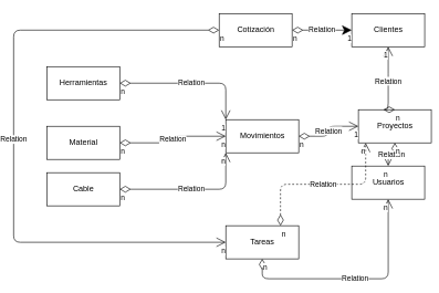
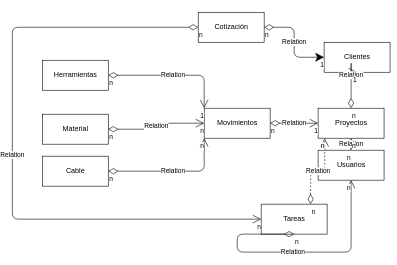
  <mxCell id="0" />
  <mxCell id="1" parent="0" />
- <mxCell id="2" value="Proyectos" style="html=1;" vertex="1" parent="1"><mxGeometry x="540" y="165" width="110" height="50" as="geometry" /></mxCell>
- <mxCell id="3" value="Clientes" style="html=1;" vertex="1" parent="1"><mxGeometry x="530" y="20" width="110" height="50" as="geometry" /></mxCell>
+ <mxCell id="2" value="Proyectos" style="html=1;" vertex="1" parent="1"><mxGeometry x="530" y="180" width="110" height="50" as="geometry" /></mxCell>
+ <mxCell id="3" value="Clientes" style="html=1;" vertex="1" parent="1"><mxGeometry x="540" y="70" width="110" height="50" as="geometry" /></mxCell>
  <mxCell id="4" value="Herramientas" style="html=1;" vertex="1" parent="1"><mxGeometry x="70" y="100" width="110" height="50" as="geometry" /></mxCell>
  <mxCell id="5" value="Usuarios" style="html=1;" vertex="1" parent="1"><mxGeometry x="530" y="250" width="110" height="50" as="geometry" /></mxCell>
- <mxCell id="6" value="Tareas" style="html=1;" vertex="1" parent="1"><mxGeometry x="340" y="340" width="110" height="50" as="geometry" /></mxCell>
+ <mxCell id="6" value="Tareas" style="html=1;" vertex="1" parent="1"><mxGeometry x="435" y="340" width="110" height="50" as="geometry" /></mxCell>
  <mxCell id="7" value="Cotización" style="html=1;" vertex="1" parent="1"><mxGeometry x="330" y="20" width="110" height="50" as="geometry" /></mxCell>
  <mxCell id="8" value="Cable" style="html=1;" vertex="1" parent="1"><mxGeometry x="70" y="260" width="110" height="50" as="geometry" /></mxCell>
  <mxCell id="9" value="Material" style="html=1;" vertex="1" parent="1"><mxGeometry x="70" y="190" width="110" height="50" as="geometry" /></mxCell>
  <mxCell id="10" value="Movimientos" style="html=1;" vertex="1" parent="1"><mxGeometry x="340" y="180" width="110" height="50" as="geometry" /></mxCell>
  <mxCell id="11" value="Relation" style="endArrow=open;html=1;endSize=12;startArrow=diamondThin;startSize=14;startFill=0;edgeStyle=orthogonalEdgeStyle;entryX=0;entryY=1;entryDx=0;entryDy=0;exitX=1;exitY=0.5;exitDx=0;exitDy=0;" edge="1" parent="1" source="8" target="10"><mxGeometry relative="1" as="geometry"><mxPoint x="190" y="290" as="sourcePoint" /><mxPoint x="230" y="570" as="targetPoint" /></mxGeometry></mxCell>
  <mxCell id="12" value="n" style="edgeLabel;resizable=0;html=1;align=left;verticalAlign=top;" connectable="0" vertex="1" parent="11"><mxGeometry x="-1" relative="1" as="geometry" /></mxCell>
  <mxCell id="13" value="n" style="edgeLabel;resizable=0;html=1;align=right;verticalAlign=top;" connectable="0" vertex="1" parent="11"><mxGeometry x="1" relative="1" as="geometry" /></mxCell>
  <mxCell id="14" value="Relation" style="endArrow=open;html=1;endSize=12;startArrow=diamondThin;startSize=14;startFill=0;edgeStyle=orthogonalEdgeStyle;exitX=1;exitY=0.5;exitDx=0;exitDy=0;entryX=0;entryY=0;entryDx=0;entryDy=0;" edge="1" parent="1" source="4" target="10"><mxGeometry relative="1" as="geometry"><mxPoint x="180" y="120" as="sourcePoint" /><mxPoint x="340" y="175" as="targetPoint" /></mxGeometry></mxCell>
  <mxCell id="15" value="n" style="edgeLabel;resizable=0;html=1;align=left;verticalAlign=top;" connectable="0" vertex="1" parent="14"><mxGeometry x="-1" relative="1" as="geometry" /></mxCell>
  <mxCell id="16" value="1" style="edgeLabel;resizable=0;html=1;align=right;verticalAlign=top;" connectable="0" vertex="1" parent="14"><mxGeometry x="1" relative="1" as="geometry" /></mxCell>
  <mxCell id="17" value="Relation" style="endArrow=open;html=1;endSize=12;startArrow=diamondThin;startSize=14;startFill=0;edgeStyle=orthogonalEdgeStyle;exitX=1;exitY=0.5;exitDx=0;exitDy=0;entryX=0;entryY=0.5;entryDx=0;entryDy=0;" edge="1" parent="1" source="9" target="10"><mxGeometry relative="1" as="geometry"><mxPoint x="440" y="95" as="sourcePoint" /><mxPoint x="600" y="160" as="targetPoint" /></mxGeometry></mxCell>
  <mxCell id="18" value="n" style="edgeLabel;resizable=0;html=1;align=left;verticalAlign=top;" connectable="0" vertex="1" parent="17"><mxGeometry x="-1" relative="1" as="geometry" /></mxCell>
  <mxCell id="19" value="n" style="edgeLabel;resizable=0;html=1;align=right;verticalAlign=top;" connectable="0" vertex="1" parent="17"><mxGeometry x="1" relative="1" as="geometry" /></mxCell>
  <mxCell id="20" value="Relation" style="endArrow=open;html=1;endSize=12;startArrow=diamondThin;startSize=14;startFill=0;edgeStyle=orthogonalEdgeStyle;exitX=0;exitY=0.5;exitDx=0;exitDy=0;entryX=0;entryY=0.5;entryDx=0;entryDy=0;" edge="1" parent="1" source="7" target="6"><mxGeometry relative="1" as="geometry"><mxPoint x="20" y="20" as="sourcePoint" /><mxPoint x="330" y="370" as="targetPoint" /><Array as="points"><mxPoint x="20" y="45" /><mxPoint x="20" y="365" /></Array></mxGeometry></mxCell>
  <mxCell id="21" value="n" style="edgeLabel;resizable=0;html=1;align=left;verticalAlign=top;" connectable="0" vertex="1" parent="20"><mxGeometry x="-1" relative="1" as="geometry" /></mxCell>
  <mxCell id="22" value="n" style="edgeLabel;resizable=0;html=1;align=right;verticalAlign=top;" connectable="0" vertex="1" parent="20"><mxGeometry x="1" relative="1" as="geometry" /></mxCell>
  <mxCell id="23" value="Relation" style="endArrow=classic;html=1;endSize=12;startArrow=diamondThin;startSize=14;startFill=0;edgeStyle=orthogonalEdgeStyle;entryX=0;entryY=0.5;entryDx=0;entryDy=0;exitX=1;exitY=0.5;exitDx=0;exitDy=0;" edge="1" parent="1" source="7" target="3"><mxGeometry relative="1" as="geometry"><mxPoint x="490" y="450" as="sourcePoint" /><mxPoint x="490" y="200" as="targetPoint" /></mxGeometry></mxCell>
  <mxCell id="24" value="n" style="edgeLabel;resizable=0;html=1;align=left;verticalAlign=top;" connectable="0" vertex="1" parent="23"><mxGeometry x="-1" relative="1" as="geometry" /></mxCell>
  <mxCell id="25" value="1" style="edgeLabel;resizable=0;html=1;align=right;verticalAlign=top;" connectable="0" vertex="1" parent="23"><mxGeometry x="1" relative="1" as="geometry" /></mxCell>
  <mxCell id="26" value="Relation" style="endArrow=open;html=1;endSize=12;startArrow=diamondThin;startSize=14;startFill=0;edgeStyle=orthogonalEdgeStyle;exitX=1;exitY=0.5;exitDx=0;exitDy=0;entryX=0;entryY=0.5;entryDx=0;entryDy=0;" edge="1" parent="1" source="10" target="2"><mxGeometry relative="1" as="geometry"><mxPoint x="370" y="270" as="sourcePoint" /><mxPoint x="530" y="205" as="targetPoint" /></mxGeometry></mxCell>
  <mxCell id="27" value="n" style="edgeLabel;resizable=0;html=1;align=left;verticalAlign=top;" connectable="0" vertex="1" parent="26"><mxGeometry x="-1" relative="1" as="geometry" /></mxCell>
  <mxCell id="28" value="1" style="edgeLabel;resizable=0;html=1;align=right;verticalAlign=top;" connectable="0" vertex="1" parent="26"><mxGeometry x="1" relative="1" as="geometry" /></mxCell>
  <mxCell id="29" value="Relation" style="endArrow=open;html=1;endSize=12;startArrow=diamondThin;startSize=14;startFill=0;edgeStyle=orthogonalEdgeStyle;entryX=0.5;entryY=0;entryDx=0;entryDy=0;exitX=0.5;exitY=1;exitDx=0;exitDy=0;" edge="1" parent="1" source="2" target="5"><mxGeometry relative="1" as="geometry"><mxPoint x="110" y="610" as="sourcePoint" /><mxPoint x="270" y="610" as="targetPoint" /></mxGeometry></mxCell>
  <mxCell id="30" value="n" style="edgeLabel;resizable=0;html=1;align=left;verticalAlign=top;" connectable="0" vertex="1" parent="29"><mxGeometry x="-1" relative="1" as="geometry" /></mxCell>
  <mxCell id="31" value="n" style="edgeLabel;resizable=0;html=1;align=right;verticalAlign=top;" connectable="0" vertex="1" parent="29"><mxGeometry x="1" relative="1" as="geometry" /></mxCell>
  <mxCell id="32" value="Relation" style="endArrow=open;html=1;endSize=12;startArrow=diamondThin;startSize=14;startFill=0;edgeStyle=orthogonalEdgeStyle;entryX=0.1;entryY=1;entryDx=0;entryDy=0;entryPerimeter=0;exitX=0.75;exitY=0;exitDx=0;exitDy=0;dashed=1;" edge="1" parent="1" source="6" target="2"><mxGeometry relative="1" as="geometry"><mxPoint x="120" y="620" as="sourcePoint" /><mxPoint x="280" y="620" as="targetPoint" /></mxGeometry></mxCell>
  <mxCell id="33" value="n" style="edgeLabel;resizable=0;html=1;align=left;verticalAlign=top;" connectable="0" vertex="1" parent="32"><mxGeometry x="-1" relative="1" as="geometry" /></mxCell>
  <mxCell id="34" value="n" style="edgeLabel;resizable=0;html=1;align=right;verticalAlign=top;" connectable="0" vertex="1" parent="32"><mxGeometry x="1" relative="1" as="geometry" /></mxCell>
  <mxCell id="35" value="Relation" style="endArrow=open;html=1;endSize=12;startArrow=diamondThin;startSize=14;startFill=0;edgeStyle=orthogonalEdgeStyle;entryX=0.5;entryY=1;entryDx=0;entryDy=0;exitX=0.5;exitY=1;exitDx=0;exitDy=0;" edge="1" parent="1" source="6" target="5"><mxGeometry relative="1" as="geometry"><mxPoint x="130" y="630" as="sourcePoint" /><mxPoint x="290" y="630" as="targetPoint" /><Array as="points"><mxPoint x="395" y="420" /><mxPoint x="585" y="420" /></Array></mxGeometry></mxCell>
  <mxCell id="36" value="n" style="edgeLabel;resizable=0;html=1;align=left;verticalAlign=top;" connectable="0" vertex="1" parent="35"><mxGeometry x="-1" relative="1" as="geometry" /></mxCell>
  <mxCell id="37" value="n" style="edgeLabel;resizable=0;html=1;align=right;verticalAlign=top;" connectable="0" vertex="1" parent="35"><mxGeometry x="1" relative="1" as="geometry" /></mxCell>
  <mxCell id="38" value="Relation" style="endArrow=open;html=1;endSize=12;startArrow=diamondThin;startSize=14;startFill=0;edgeStyle=orthogonalEdgeStyle;entryX=0.5;entryY=1;entryDx=0;entryDy=0;exitX=0.5;exitY=0;exitDx=0;exitDy=0;" edge="1" parent="1" source="2" target="3"><mxGeometry relative="1" as="geometry"><mxPoint x="680" y="360" as="sourcePoint" /><mxPoint x="670" y="320" as="targetPoint" /><Array as="points"><mxPoint x="585" y="100" /><mxPoint x="585" y="100" /></Array></mxGeometry></mxCell>
  <mxCell id="39" value="n" style="edgeLabel;resizable=0;html=1;align=left;verticalAlign=top;" connectable="0" vertex="1" parent="38"><mxGeometry x="-1" relative="1" as="geometry" /></mxCell>
  <mxCell id="40" value="1" style="edgeLabel;resizable=0;html=1;align=right;verticalAlign=top;" connectable="0" vertex="1" parent="38"><mxGeometry x="1" relative="1" as="geometry" /></mxCell>
